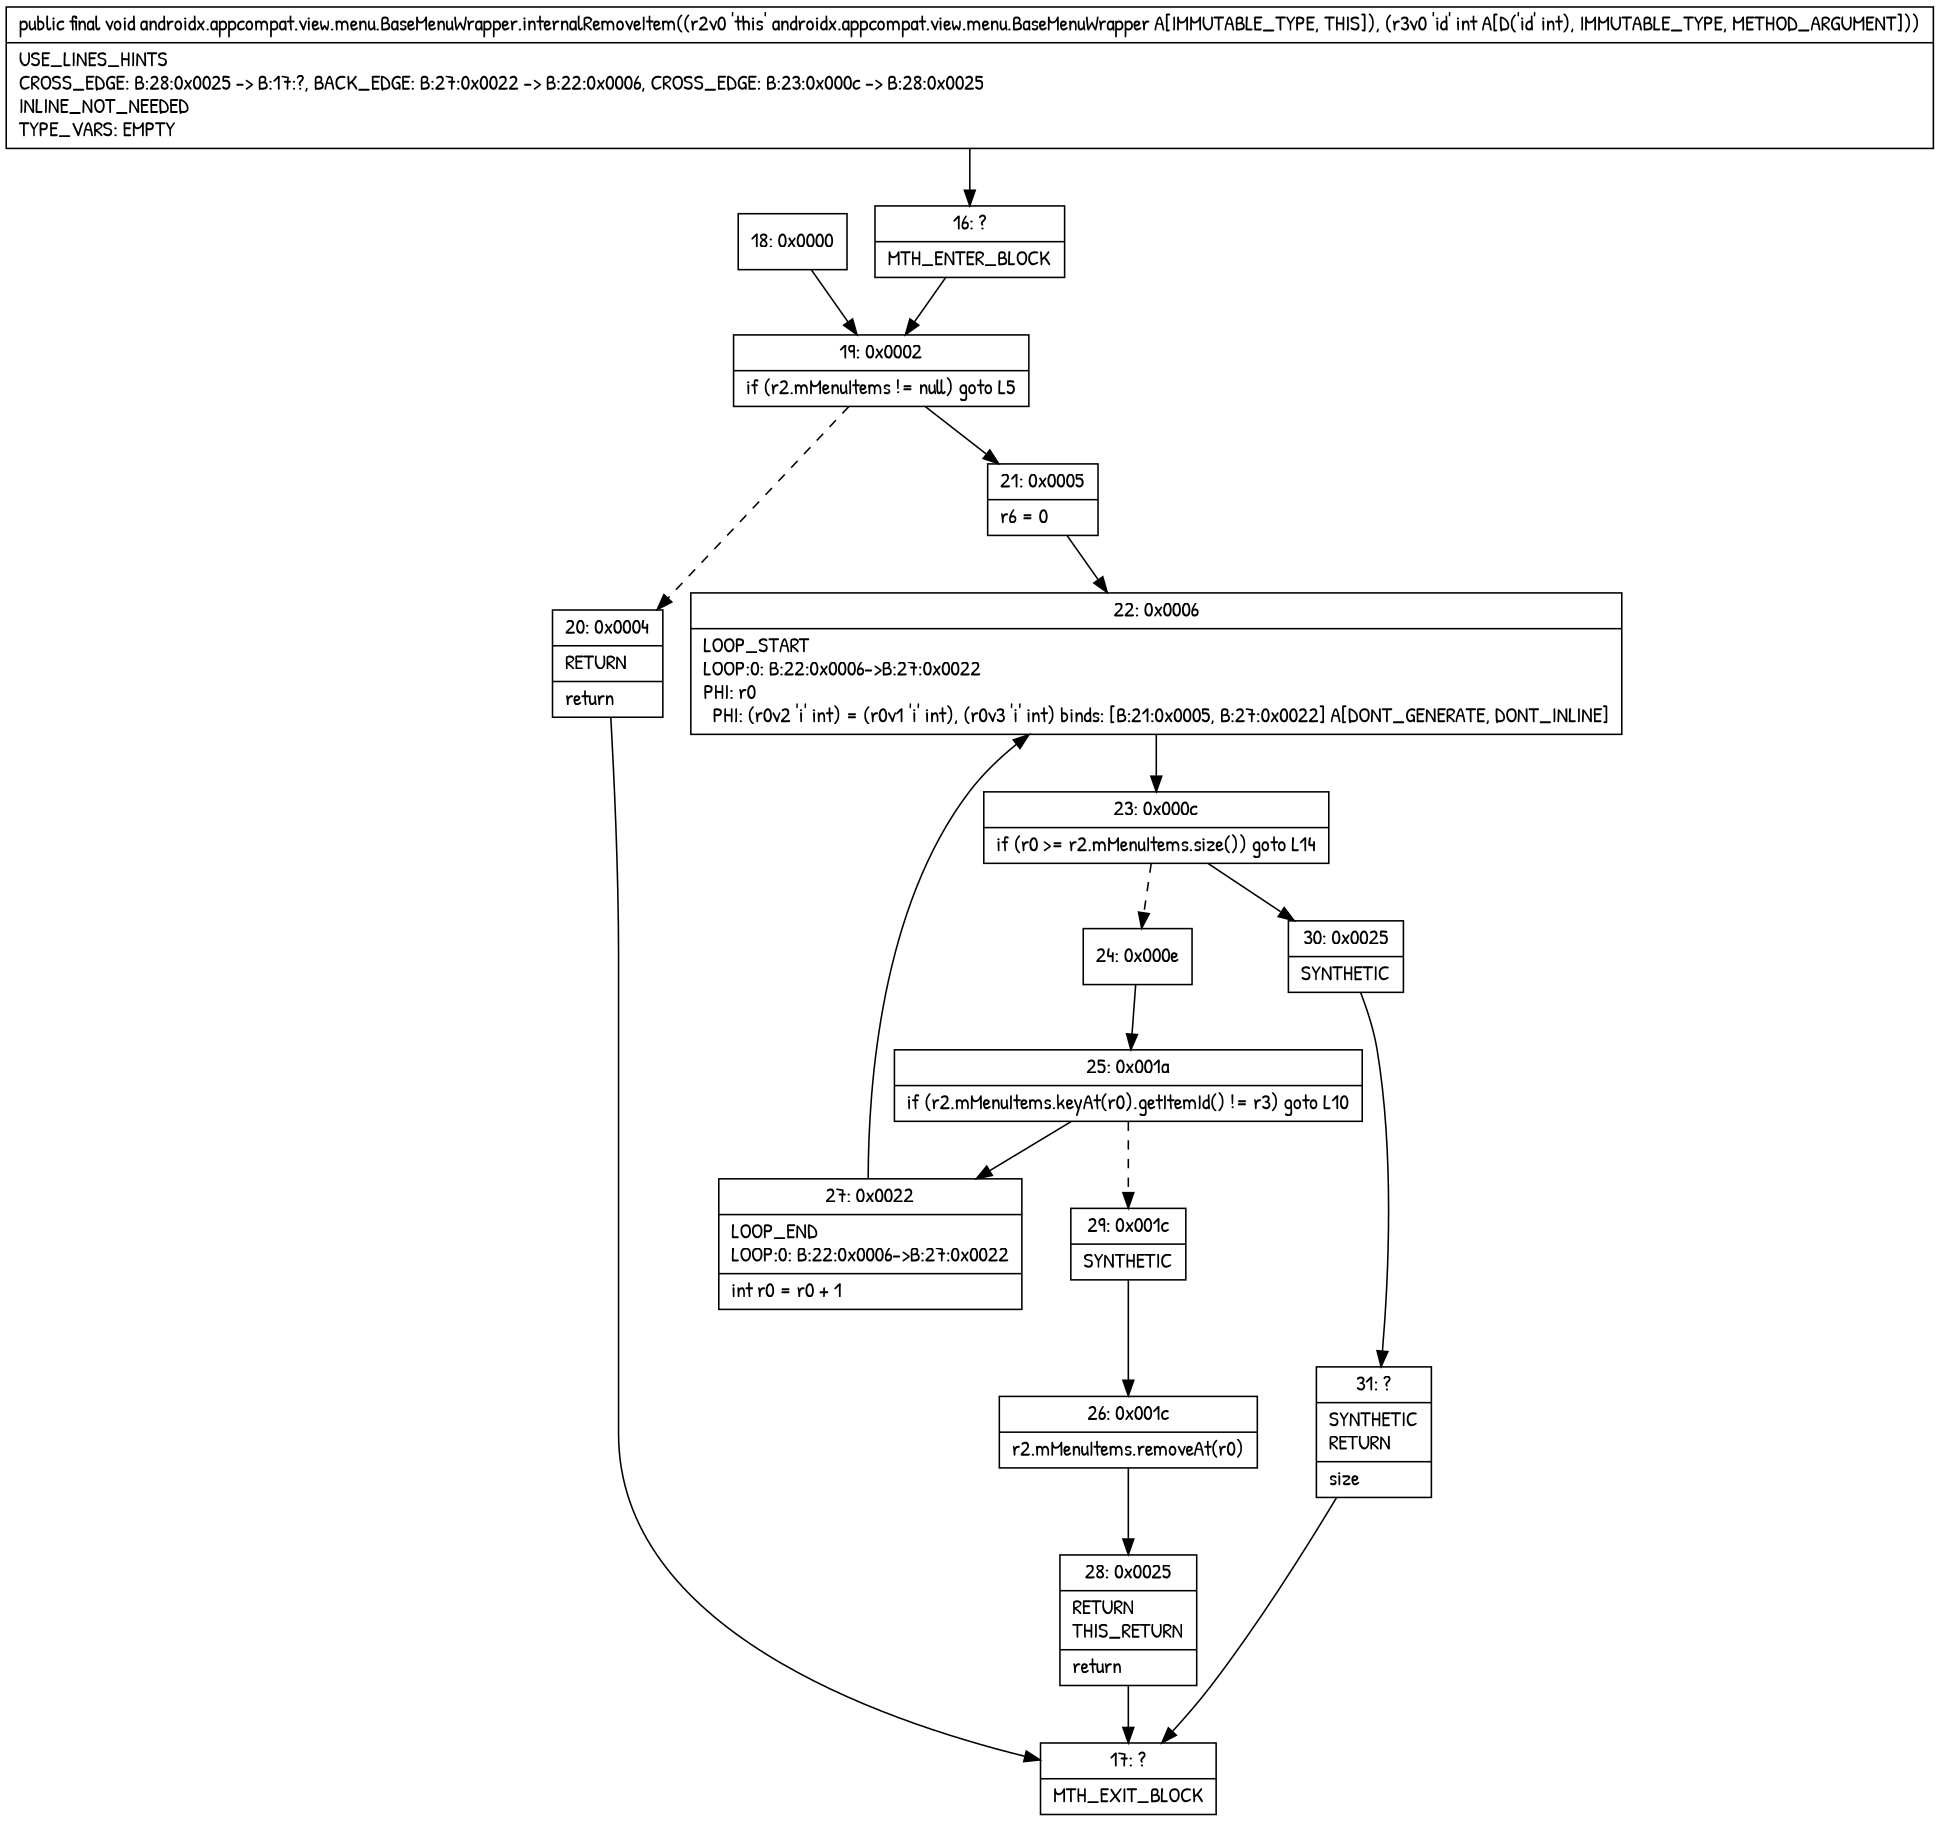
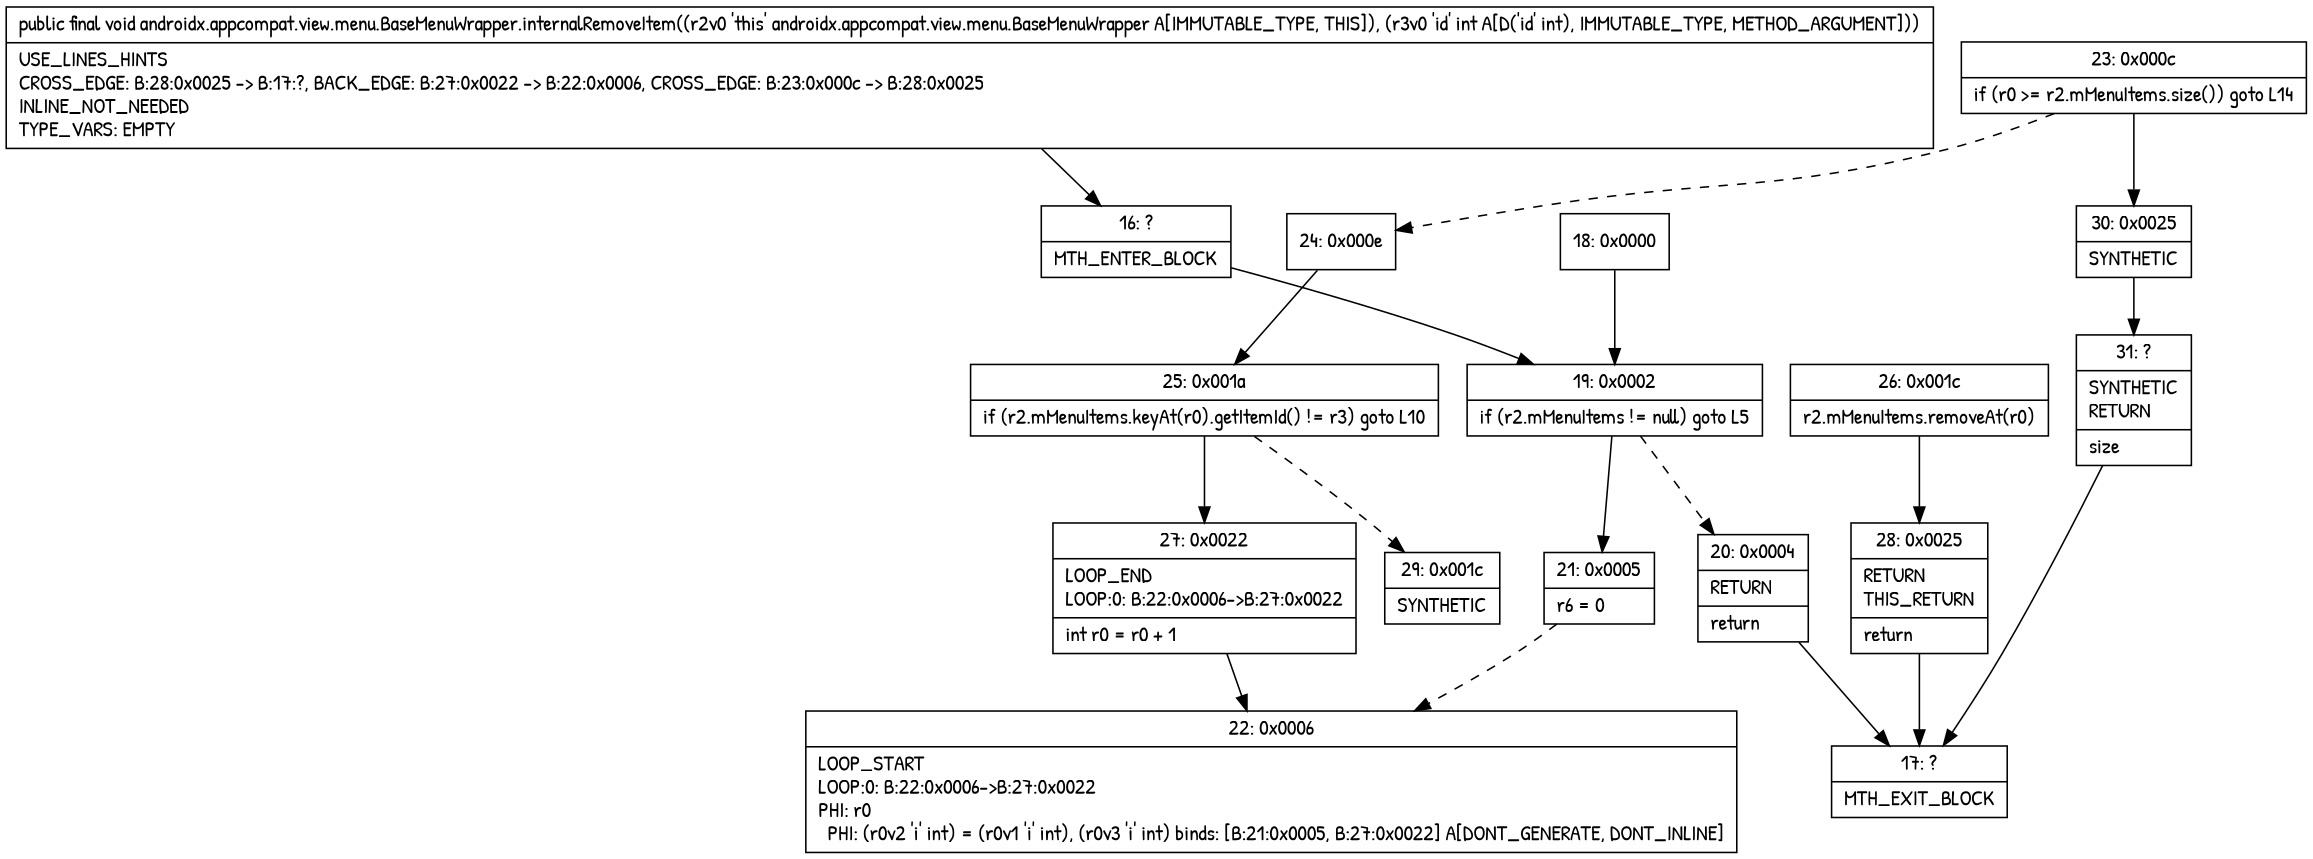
  digraph {
    fontname="Patrick Hand"
    node [fontname="Patrick Hand" shape=record]
    edge [fontname="Patrick Hand"]
    n1 [label="{16\:\ ?|MTH_ENTER_BLOCK\l}"]
    n2 [label="{19\:\ 0x0002|if (r2.mMenuItems != null) goto L5\l}"]
    n3 [label="{18\:\ 0x0000}"]
    n4 [label="{20\:\ 0x0004|RETURN\l|return\l}"]
    n5 [label="{21\:\ 0x0005|r6 = 0\l}"]
    n6 [label="{17\:\ ?|MTH_EXIT_BLOCK\l}"]
    n7 [label="{22\:\ 0x0006|LOOP_START\lLOOP:0: B:22:0x0006\-\>B:27:0x0022\lPHI: r0 \l  PHI: (r0v2 'i' int) = (r0v1 'i' int), (r0v3 'i' int) binds: [B:21:0x0005, B:27:0x0022] A[DONT_GENERATE, DONT_INLINE]\l}"]
    n8 [label="{23\:\ 0x000c|if (r0 \>= r2.mMenuItems.size()) goto L14\l}"]
    n9 [label="{24\:\ 0x000e}"]
    n10 [label="{30\:\ 0x0025|SYNTHETIC\l}"]
    n11 [label="{25\:\ 0x001a|if (r2.mMenuItems.keyAt(r0).getItemId() != r3) goto L10\l}"]
    n12 [label="{31\:\ ?|SYNTHETIC\lRETURN\l|size\l}"]
    n13 [label="{27\:\ 0x0022|LOOP_END\lLOOP:0: B:22:0x0006\-\>B:27:0x0022\l|int r0 = r0 + 1\l}"]
    n14 [label="{29\:\ 0x001c|SYNTHETIC\l}"]
    n15 [label="{26\:\ 0x001c|r2.mMenuItems.removeAt(r0)\l}"]
    n16 [label="{28\:\ 0x0025|RETURN\lTHIS_RETURN\l|return\l}"]
    n17 [label="{public final void androidx.appcompat.view.menu.BaseMenuWrapper.internalRemoveItem((r2v0 'this' androidx.appcompat.view.menu.BaseMenuWrapper A[IMMUTABLE_TYPE, THIS]), (r3v0 'id' int A[D('id' int), IMMUTABLE_TYPE, METHOD_ARGUMENT]))  | USE_LINES_HINTS\lCROSS_EDGE: B:28:0x0025 \-\> B:17:?, BACK_EDGE: B:27:0x0022 \-\> B:22:0x0006, CROSS_EDGE: B:23:0x000c \-\> B:28:0x0025\lINLINE_NOT_NEEDED\lTYPE_VARS: EMPTY\l}"]
    n1 -> n2
    n2 -> n4 [style=dashed]
    n2 -> n5
    n3 -> n2
    n4 -> n6
-   n5 -> n7
-   n7 -> n8
+   n5 -> n7 [style=dashed]
    n8 -> n9 [style=dashed]
    n8 -> n10
    n9 -> n11
    n10 -> n12
    n11 -> n13
    n11 -> n14 [style=dashed]
    n12 -> n6
    n13 -> n7
-   n14 -> n15
    n15 -> n16
    n16 -> n6
    n17 -> n1
  }
